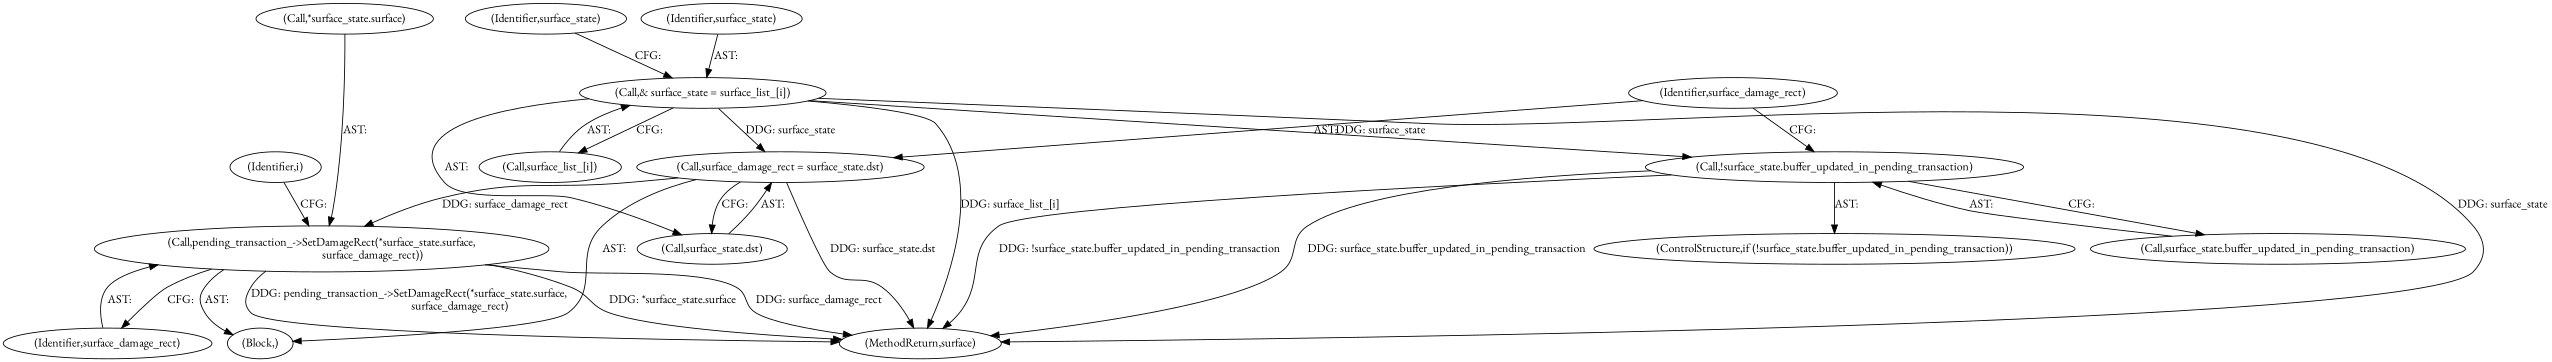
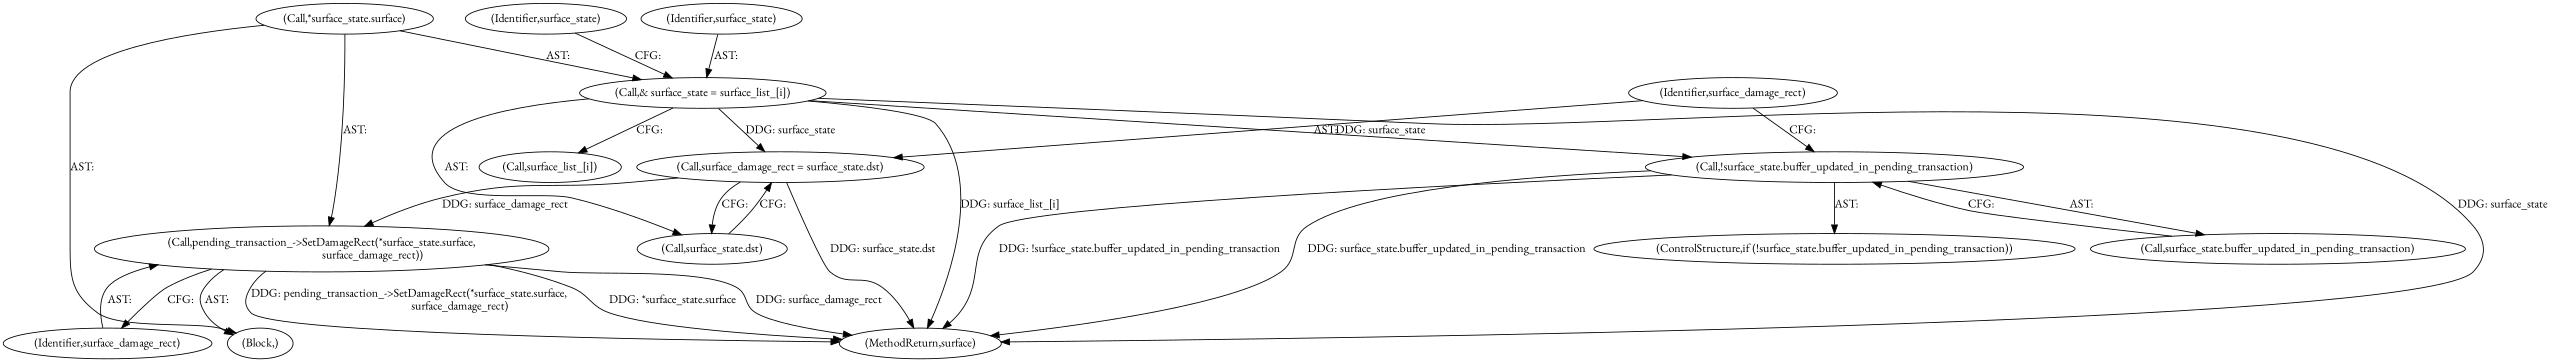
  digraph {
    fontname="EB Garamond"
    node [fontname="EB Garamond"]
    edge [fontname="EB Garamond"]
    n1 [label="(Call,& surface_state = surface_list_[i])"]
    n2 [label="(Call,!surface_state.buffer_updated_in_pending_transaction)"]
    n3 [label="(Call,surface_damage_rect = surface_state.dst)"]
    n4 [label="(Call,surface_list_[i])"]
    n5 [label="(MethodReturn,surface)"]
    n6 [label="(Call,surface_state.dst)"]
    n7 [label="(Call,surface_state.buffer_updated_in_pending_transaction)"]
    n8 [label="(ControlStructure,if (!surface_state.buffer_updated_in_pending_transaction))"]
    n9 [label="(Block,)"]
    n10 [label="(Call,pending_transaction_->SetDamageRect(*surface_state.surface,\n                                        surface_damage_rect))"]
    n11 [label="(Identifier,surface_damage_rect)"]
    n12 [label="(Identifier,surface_damage_rect)"]
    n13 [label="(Call,*surface_state.surface)"]
    n14 [label="(Identifier,surface_state)"]
-   n15 [label="(Identifier,i)"]
    n16 [label="(Identifier,surface_state)"]
    n1 -> n2 [label="DDG: surface_state"]
    n1 -> n3 [label="DDG: surface_state"]
    n1 -> n4 [label="CFG: "]
    n1 -> n5 [label="DDG: surface_state"]
    n1 -> n5 [label="DDG: surface_list_[i]"]
    n1 -> n6 [label="AST: "]
    n2 -> n5 [label="DDG: !surface_state.buffer_updated_in_pending_transaction"]
    n2 -> n5 [label="DDG: surface_state.buffer_updated_in_pending_transaction"]
-   n2 -> n7 [label="CFG: "]
+   n2 -> n7 [label="AST: "]
    n2 -> n8 [label="AST: "]
    n3 -> n5 [label="DDG: surface_state.dst"]
    n3 -> n6 [label="CFG: "]
-   n3 -> n9 [label="AST: "]
+   n13 -> n9 [label="AST: "]
    n3 -> n10 [label="DDG: surface_damage_rect"]
-   n4 -> n1 [label="AST: "]
-   n6 -> n3 [label="AST: "]
-   n7 -> n2 [label="AST: "]
+   n13 -> n1 [label="AST: "]
+   n6 -> n3 [label="CFG: "]
+   n7 -> n2 [label="CFG: "]
    n10 -> n5 [label="DDG: *surface_state.surface"]
    n10 -> n5 [label="DDG: surface_damage_rect"]
    n10 -> n5 [label="DDG: pending_transaction_->SetDamageRect(*surface_state.surface,\n                                        surface_damage_rect)"]
    n10 -> n9 [label="AST: "]
    n10 -> n11 [label="CFG: "]
    n11 -> n10 [label="AST: "]
    n12 -> n2 [label="CFG: "]
    n12 -> n3 [label="AST: "]
    n13 -> n10 [label="AST: "]
    n14 -> n1 [label="CFG: "]
-   n15 -> n10 [label="CFG: "]
    n16 -> n1 [label="AST: "]
  }
